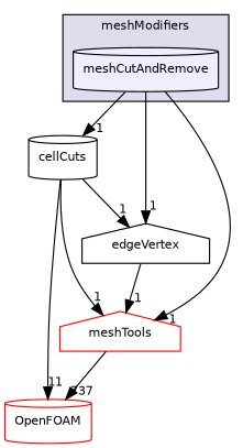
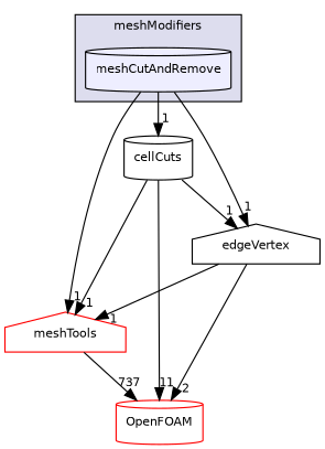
  digraph {
    compound=true
    node [fontname=Helvetica fontsize=10 shape=cylinder]
    edge [headlabel=1 labeldistance=1.5 labelfontname=Helvetica labelfontsize=10]
    n1 [fillcolor="#eeeeff" label=meshCutAndRemove pencolor=black style=filled]
    n2 [color=red label=meshTools shape=house]
    n3 [label=cellCuts]
    n4 [label=edgeVertex shape=house]
    n5 [color=red label=OpenFOAM]
    subgraph cluster_1 {
      bgcolor="#ddddee"
      fontname=Helvetica
      fontsize=10
      label=meshModifiers
      pencolor=black
      n1
    }
    n1 -> n2
    n1 -> n3
    n1 -> n4
    n2 -> n5 [headlabel=737]
    n3 -> n2
    n3 -> n4
    n3 -> n5 [headlabel=11]
    n4 -> n2
+   n4 -> n5 [headlabel=2]
  }
